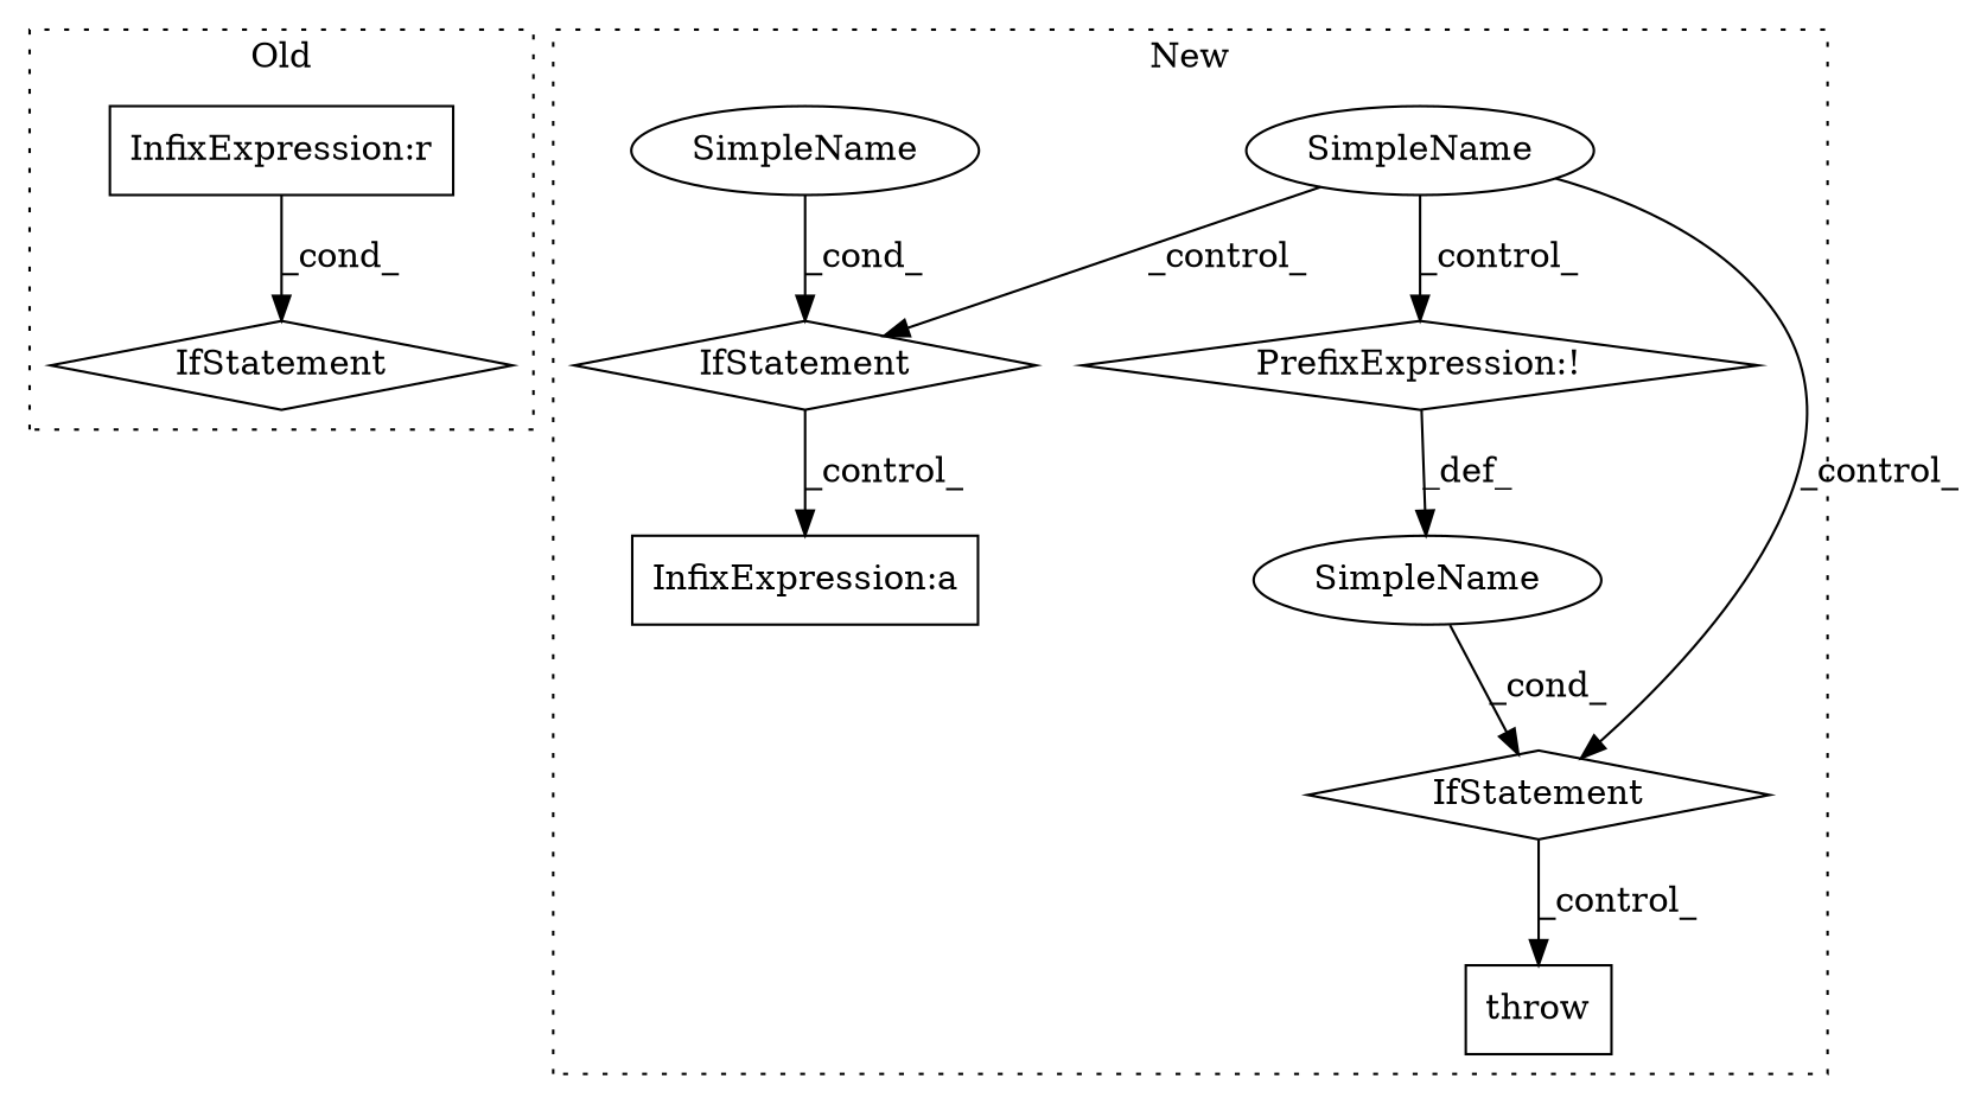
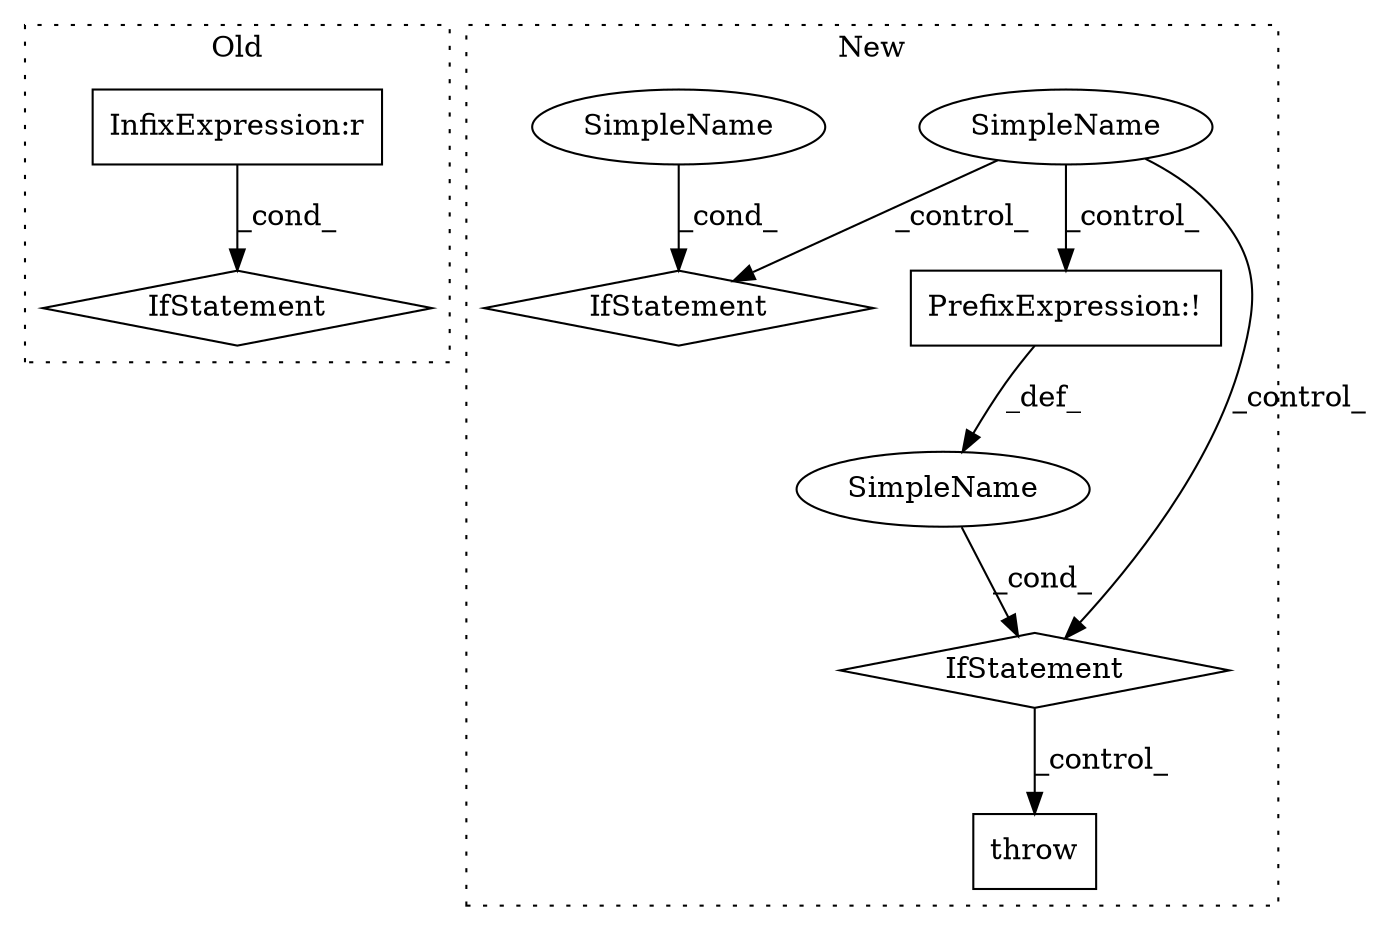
  digraph {
    node [a=25 l="4,2" shape=box]
    n1 [label=IfStatement s="426,458" shape=diamond]
    n2 [a=27 l=4 label="InfixExpression:r" s=446]
    n3 [label=IfStatement s="1054,1086" shape=diamond]
    n4 [a=42 label=SimpleName shape=ellipse l=""]
    n5 [a=53 l=6 label=throw s=1098]
    n6 [a=42 l=3 label=SimpleName s=869 shape=ellipse]
    n7 [label=IfStatement s="903,940" shape=diamond]
-   n8 [a=27 l=3 label="InfixExpression:a" s=989]
-   n9 [a=38 l=1 label="PrefixExpression:!" s=1058 shape=diamond]
+   n9 [a=38 l=1 label="PrefixExpression:!" s=1058]
    n10 [a=42 label=SimpleName shape=ellipse l=""]
    subgraph cluster_1 {
      label=Old
      style=dotted
      n1
      n2
    }
    subgraph cluster_2 {
      label=New
      style=dotted
      n3
      n4
      n5
      n6
      n7
-     n8
      n9
      n10
    }
    n2 -> n1 [label=_cond_]
    n3 -> n5 [label=_control_]
    n4 -> n3 [label=_cond_]
    n6 -> n3 [label=_control_]
    n6 -> n7 [label=_control_]
    n6 -> n9 [label=_control_]
-   n7 -> n8 [label=_control_]
    n9 -> n4 [label=_def_]
    n10 -> n7 [label=_cond_]
  }
